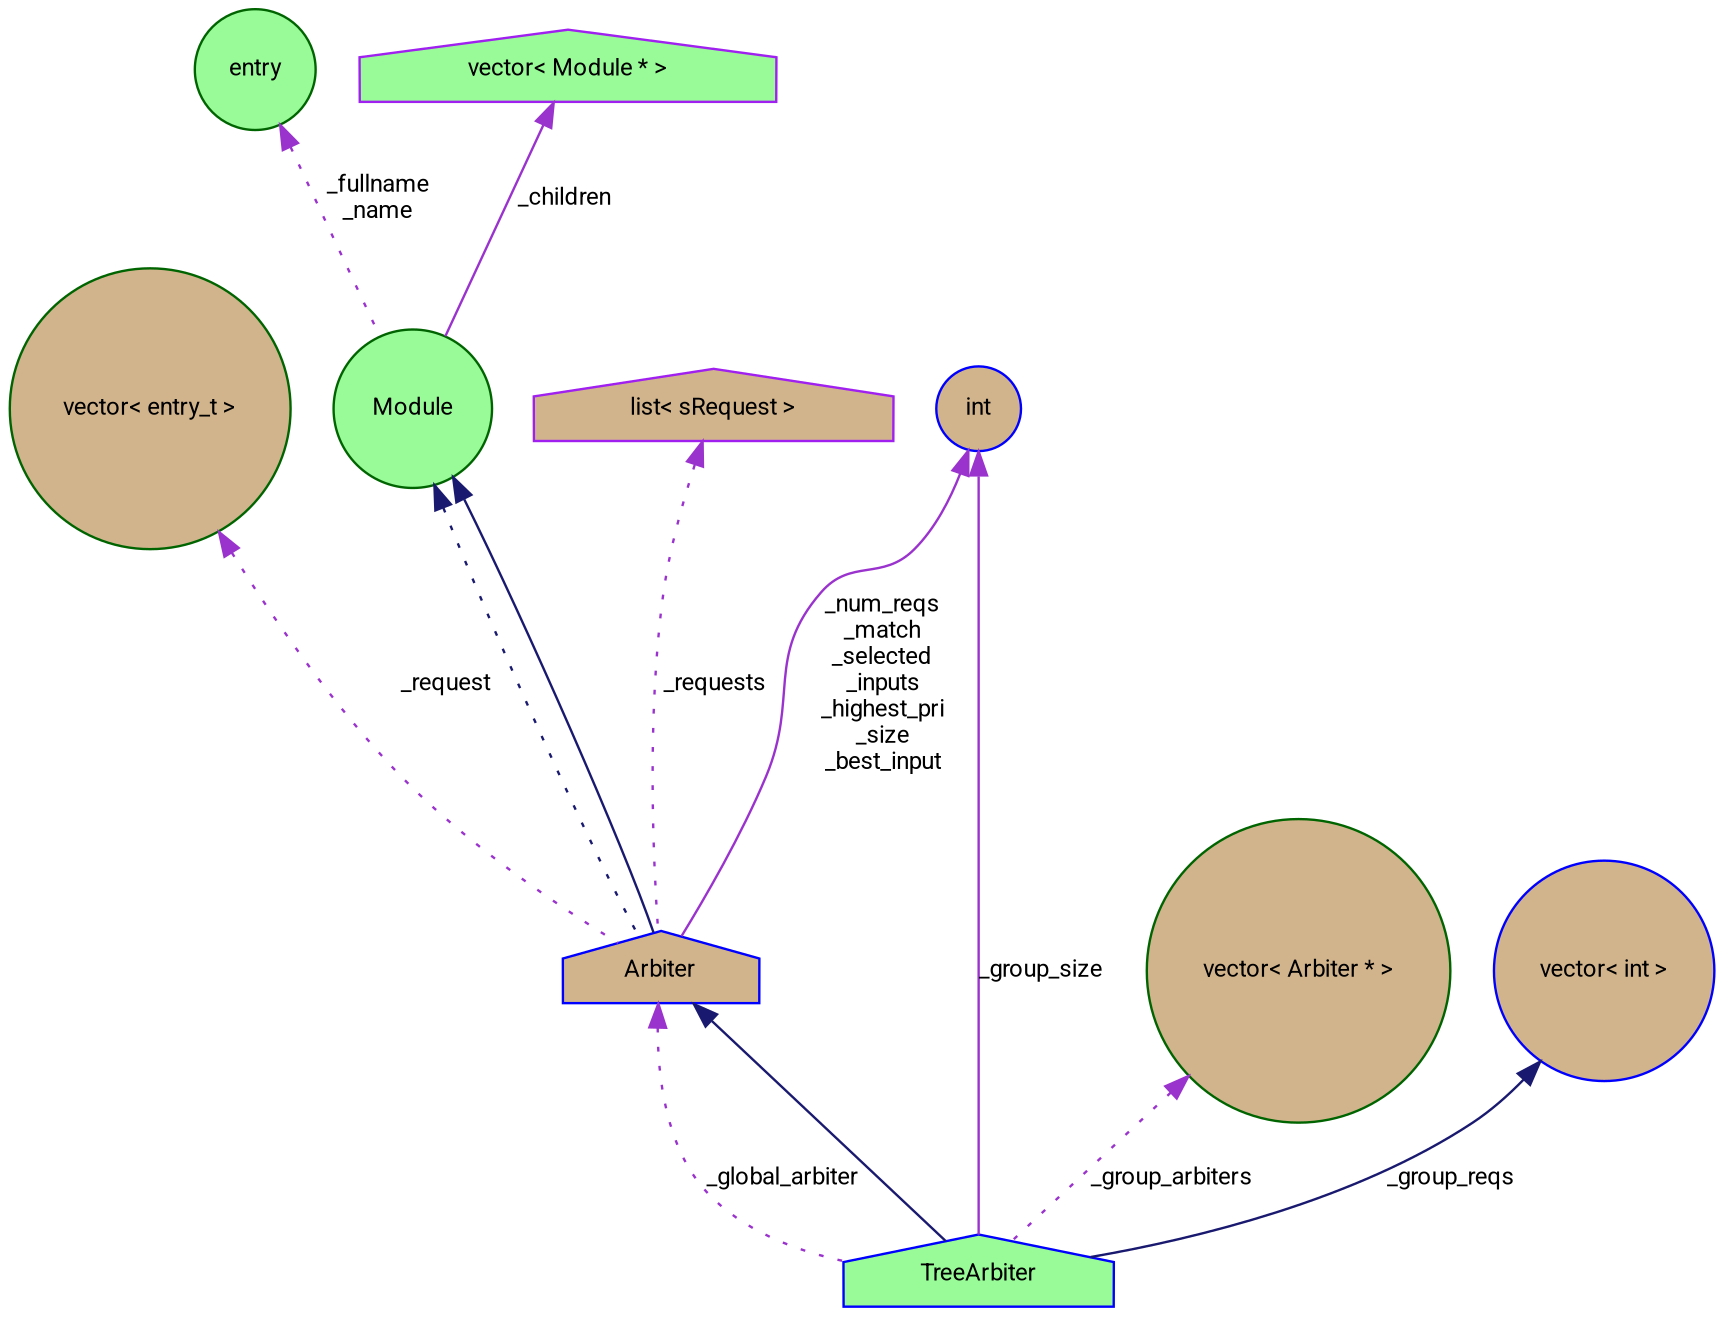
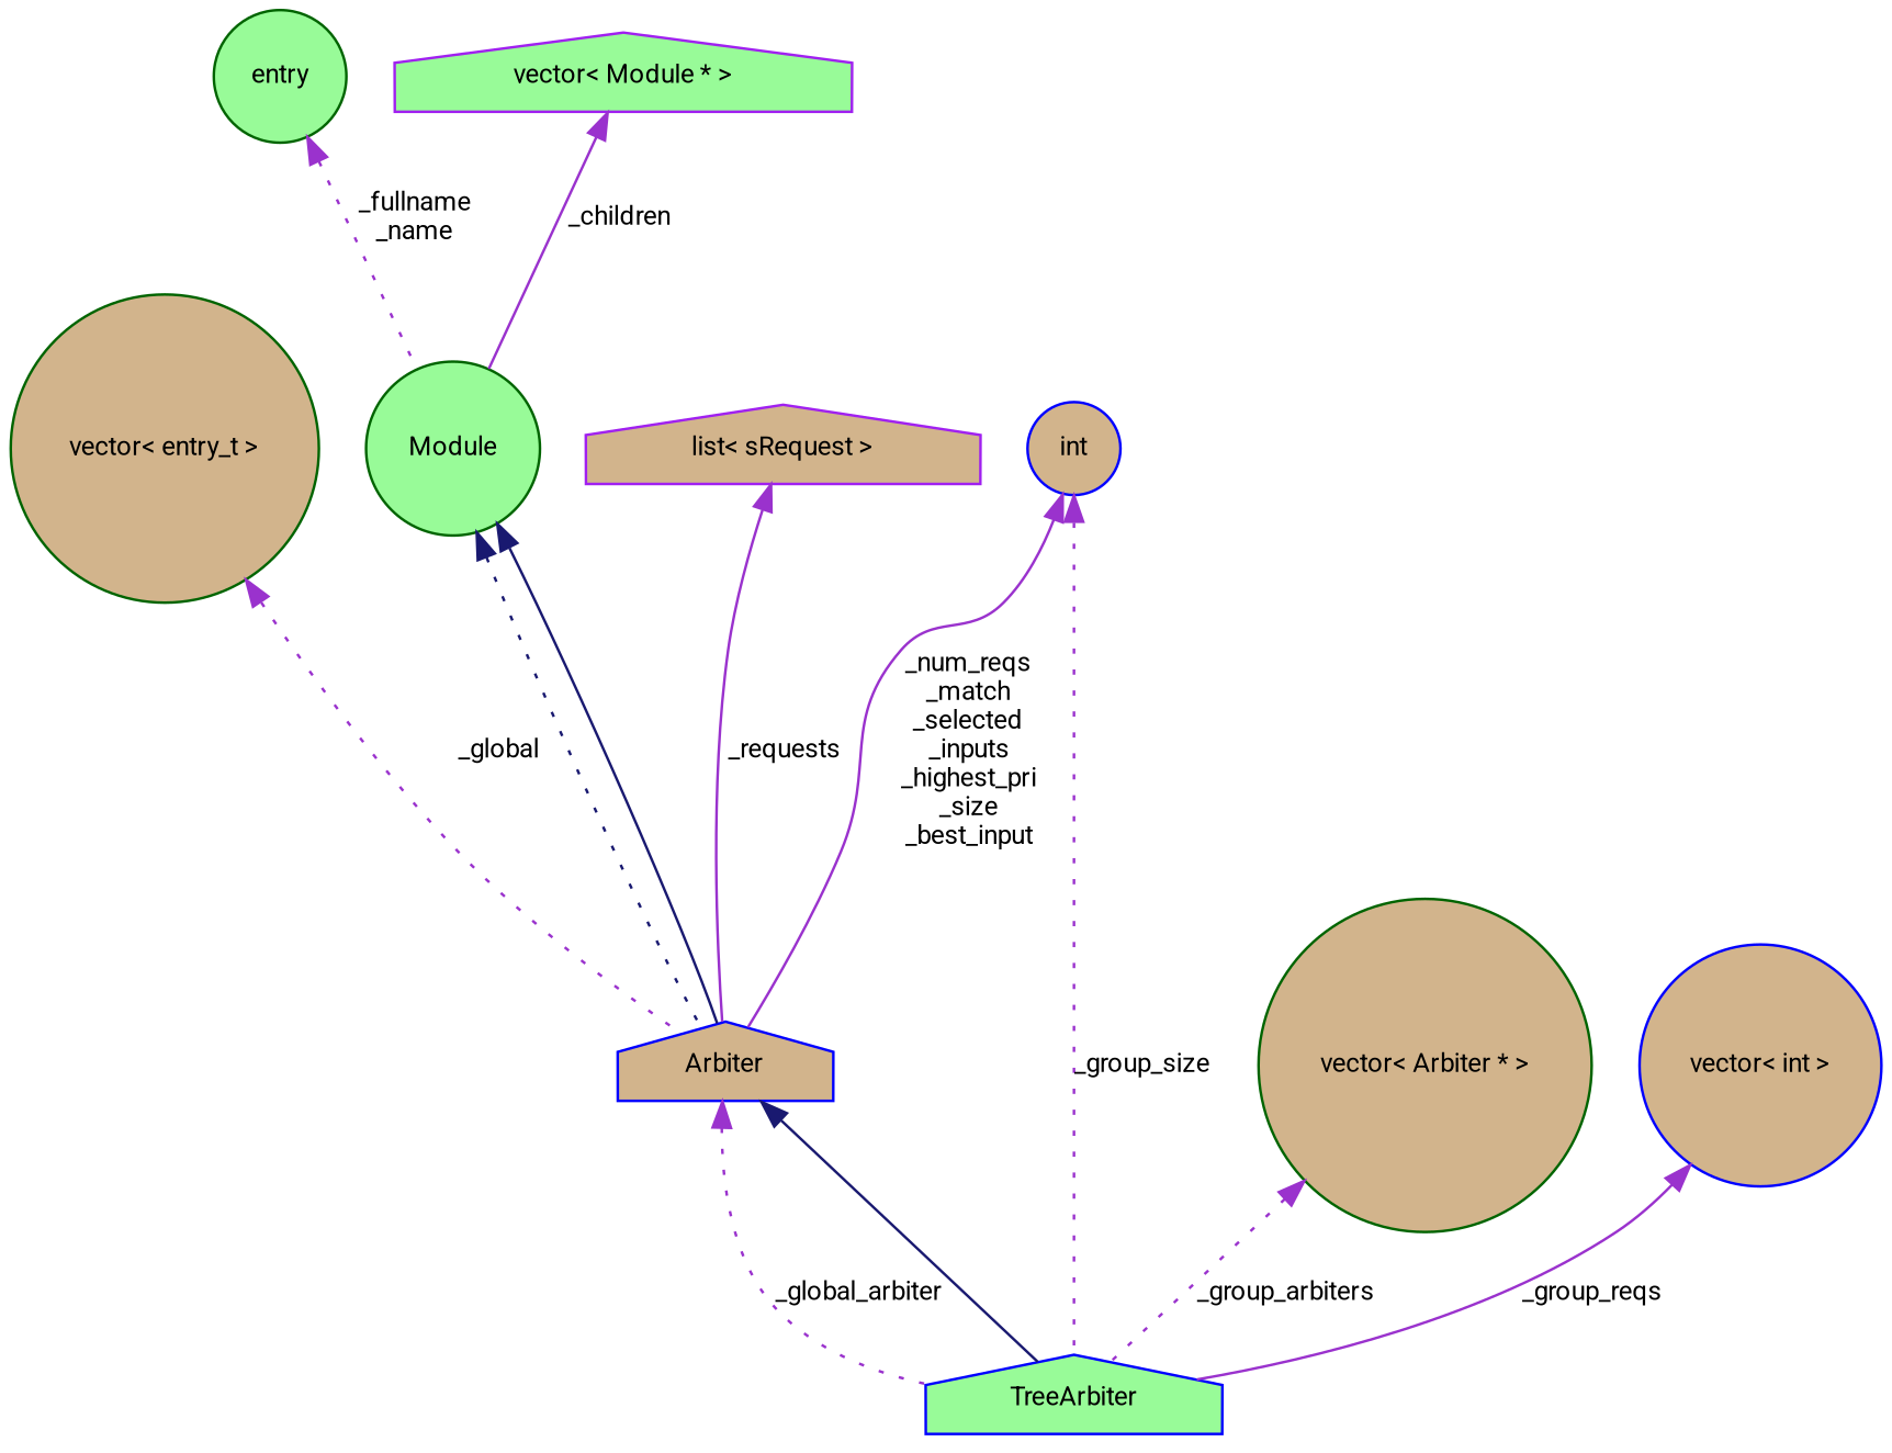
  digraph {
    fontname=Roboto
    node [color=blue fillcolor=tan fontname=Roboto fontsize=10 shape=circle style=filled]
    edge [color=darkorchid3 dir=back fontname=Roboto fontsize=10 labelfontname=FreeSans labelfontsize=10 style=solid]
    n1 [fillcolor=palegreen fontcolor=black height=0.2 label=TreeArbiter shape=house width=0.4]
    n2 [height=0.2 label=Arbiter shape=house width=0.4]
    n3 [color=darkgreen fillcolor=palegreen height=0.2 label=Module width=0.4]
    n4 [color=darkgreen fillcolor=palegreen height=0.2 label=entry width=0.4]
    n5 [color=purple fillcolor=palegreen height=0.2 label="vector\< Module * \>" shape=house width=0.4]
    n6 [color=darkgreen height=0.2 label="vector\< entry_t \>" width=0.4]
    n7 [height=0.2 label=int width=0.4]
    n8 [color=purple height=0.2 label="list\< sRequest \>" shape=house width=0.4]
    n9 [color=darkgreen height=0.2 label="vector\< Arbiter * \>" width=0.4]
    n10 [height=0.2 label="vector\< int \>" width=0.4]
    n2 -> n1 [color=midnightblue]
    n2 -> n1 [label=_global_arbiter style=dotted]
    n3 -> n2 [color=midnightblue style=dotted]
    n3 -> n2 [color=midnightblue]
    n4 -> n3 [label="_fullname\n_name" style=dotted]
    n5 -> n3 [label=_children]
-   n6 -> n2 [label=_request style=dotted]
-   n7 -> n1 [label=_group_size]
+   n6 -> n2 [label=_global style=dotted]
+   n7 -> n1 [label=_group_size style=dotted]
    n7 -> n2 [label="_num_reqs\n_match\n_selected\n_inputs\n_highest_pri\n_size\n_best_input"]
-   n8 -> n2 [label=_requests style=dotted]
+   n8 -> n2 [label=_requests]
    n9 -> n1 [label=_group_arbiters style=dotted]
-   n10 -> n1 [color=midnightblue label=_group_reqs]
+   n10 -> n1 [label=_group_reqs]
  }
